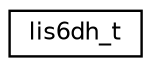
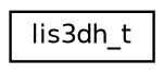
  digraph {
    rankdir=LR
-   n1 [color=black fillcolor=white fontname=Helvetica fontsize=10 height=0.2 label=lis6dh_t shape=record style=filled width=0.4]
+   n1 [color=black fillcolor=white fontname=Helvetica fontsize=10 height=0.2 label=lis3dh_t shape=record style=filled width=0.4]
  }
